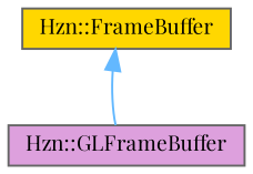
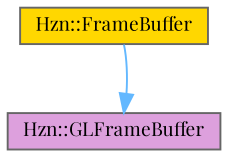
  digraph {
    fontname="Playfair Display"
    node [color=gray40 fontname="Playfair Display" fontsize=10 shape=box style=filled]
    n1 [fillcolor=gold fontcolor=black height=0.2 label="Hzn::FrameBuffer" width=0.4]
    n2 [fillcolor=plum height=0.2 label="Hzn::GLFrameBuffer" width=0.4]
-   n1 -> n2 [color=steelblue1 dir=back fontname="Playfair Display" fontsize=10 labelfontname=Helvetica labelfontsize=10 style=solid]
+   n2 -> n1 [color=steelblue1 dir=back fontname="Playfair Display" fontsize=10 labelfontname=Helvetica labelfontsize=10 style=solid]
  }
